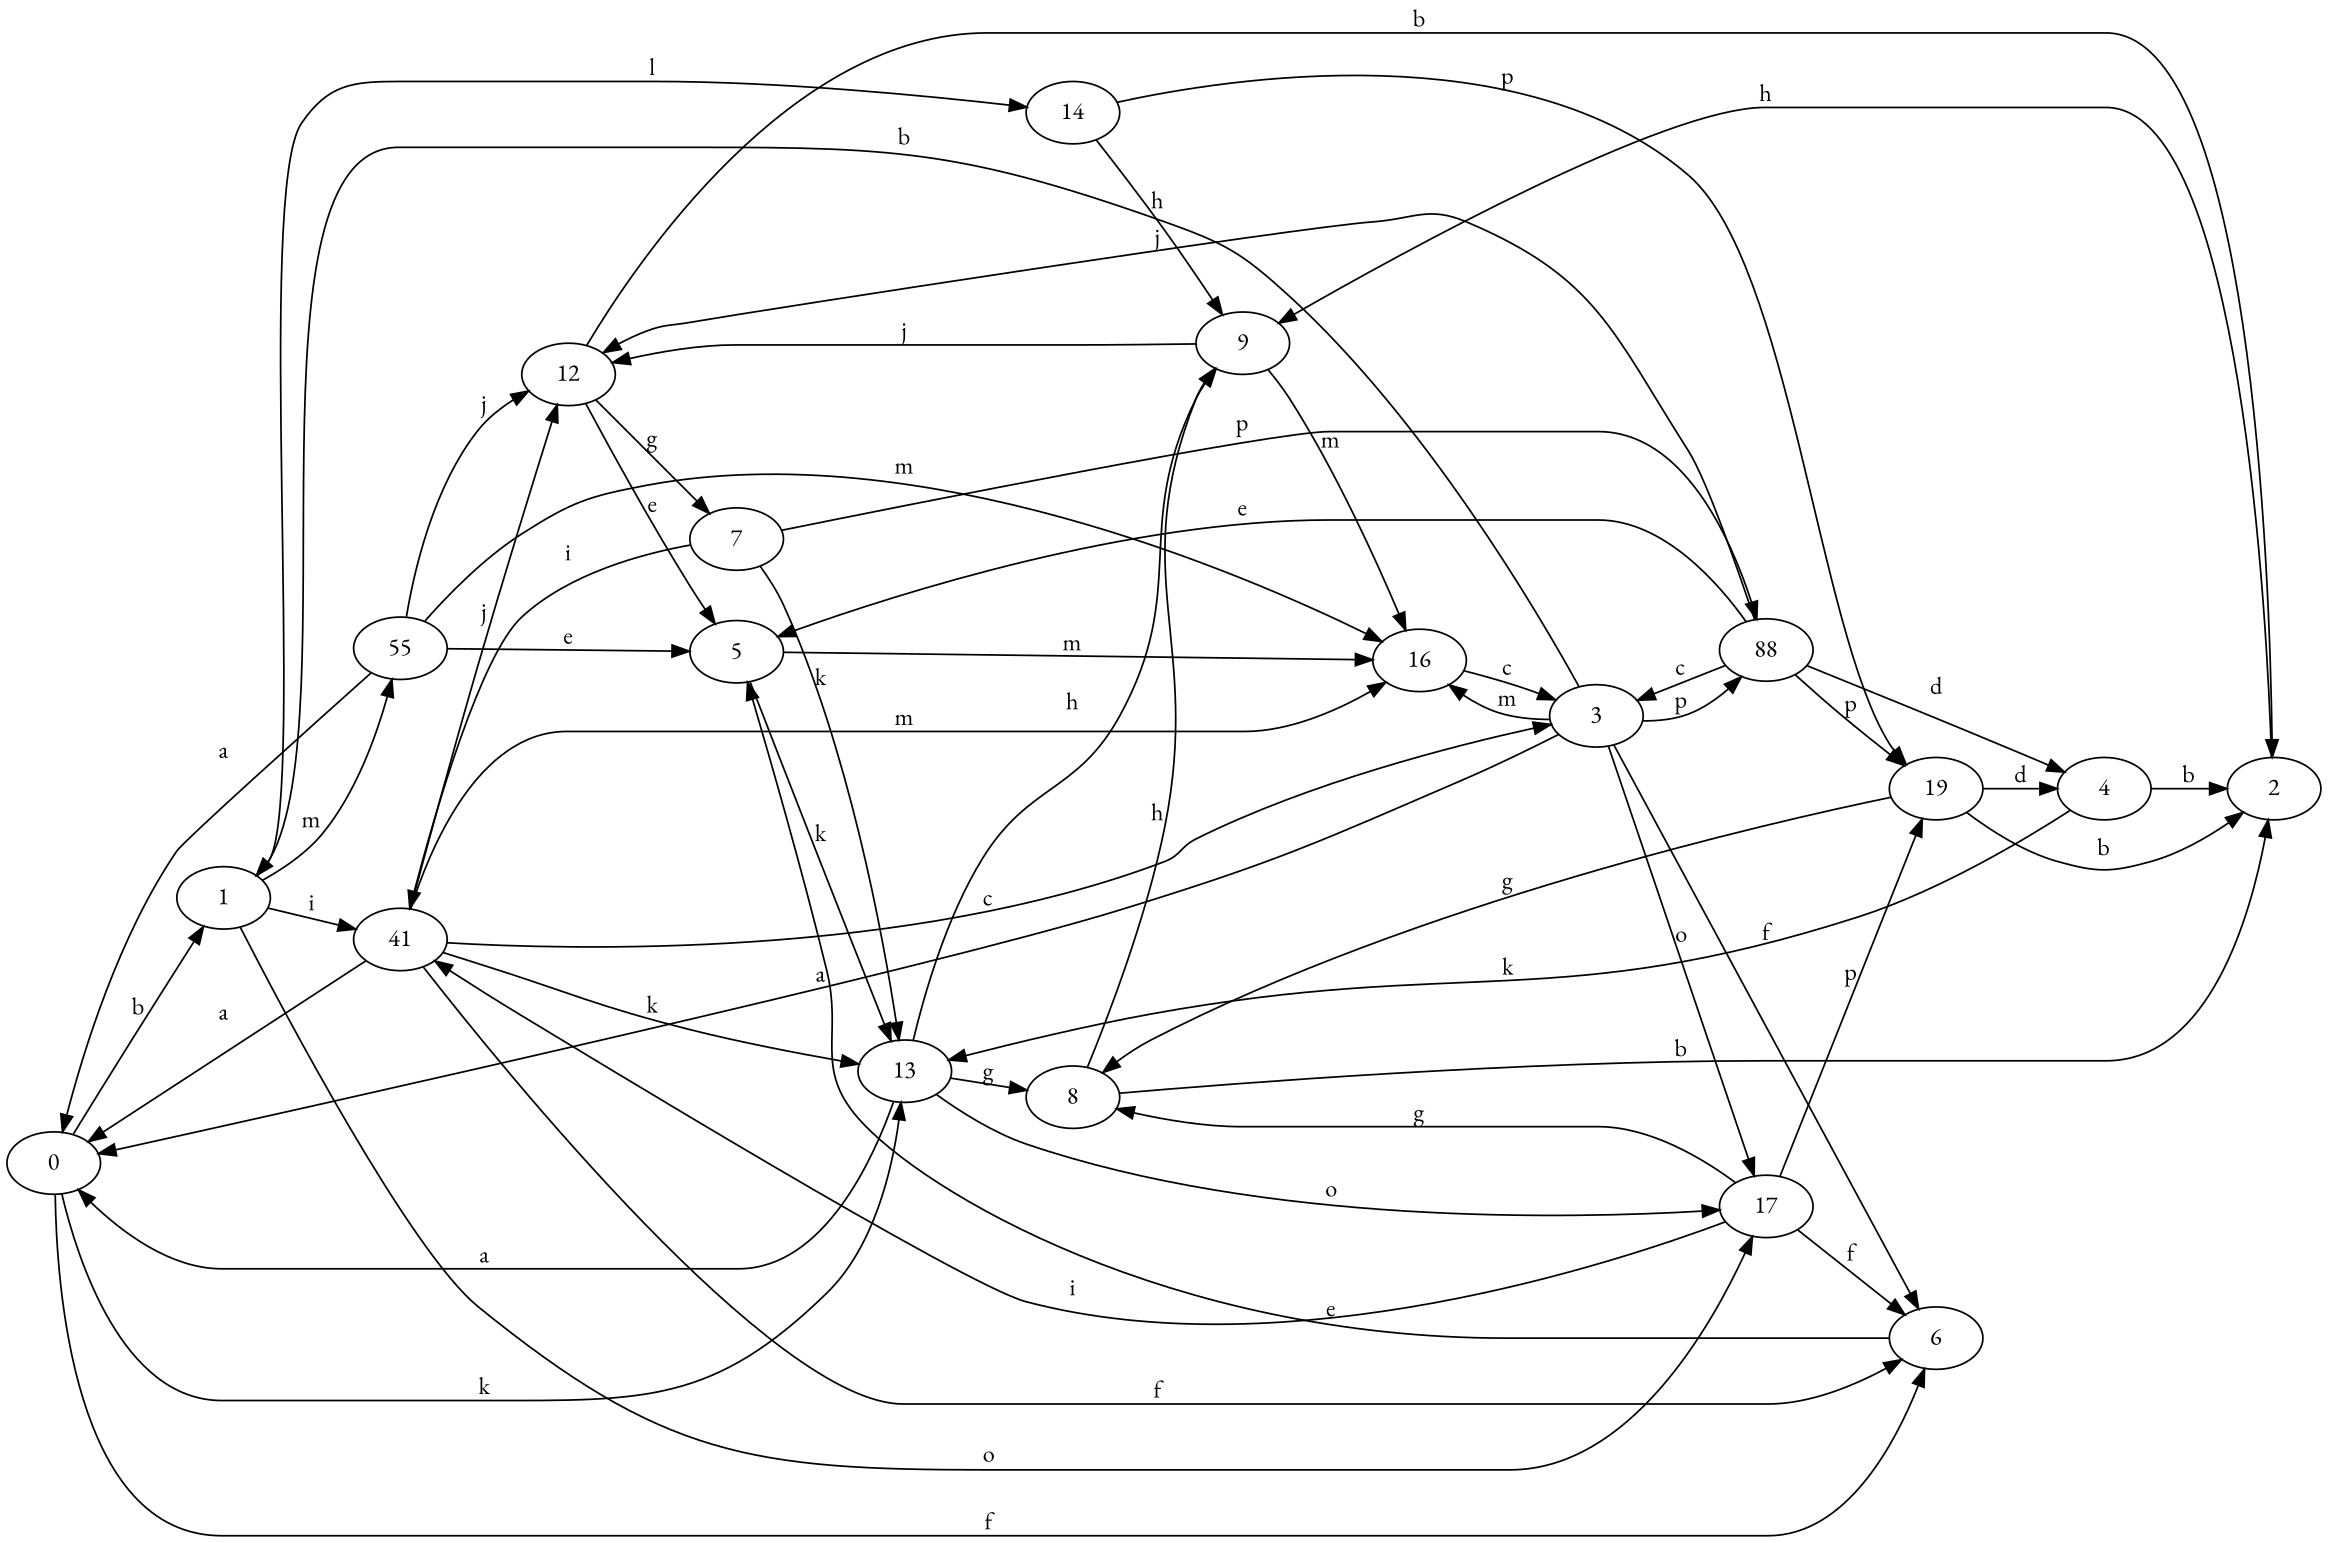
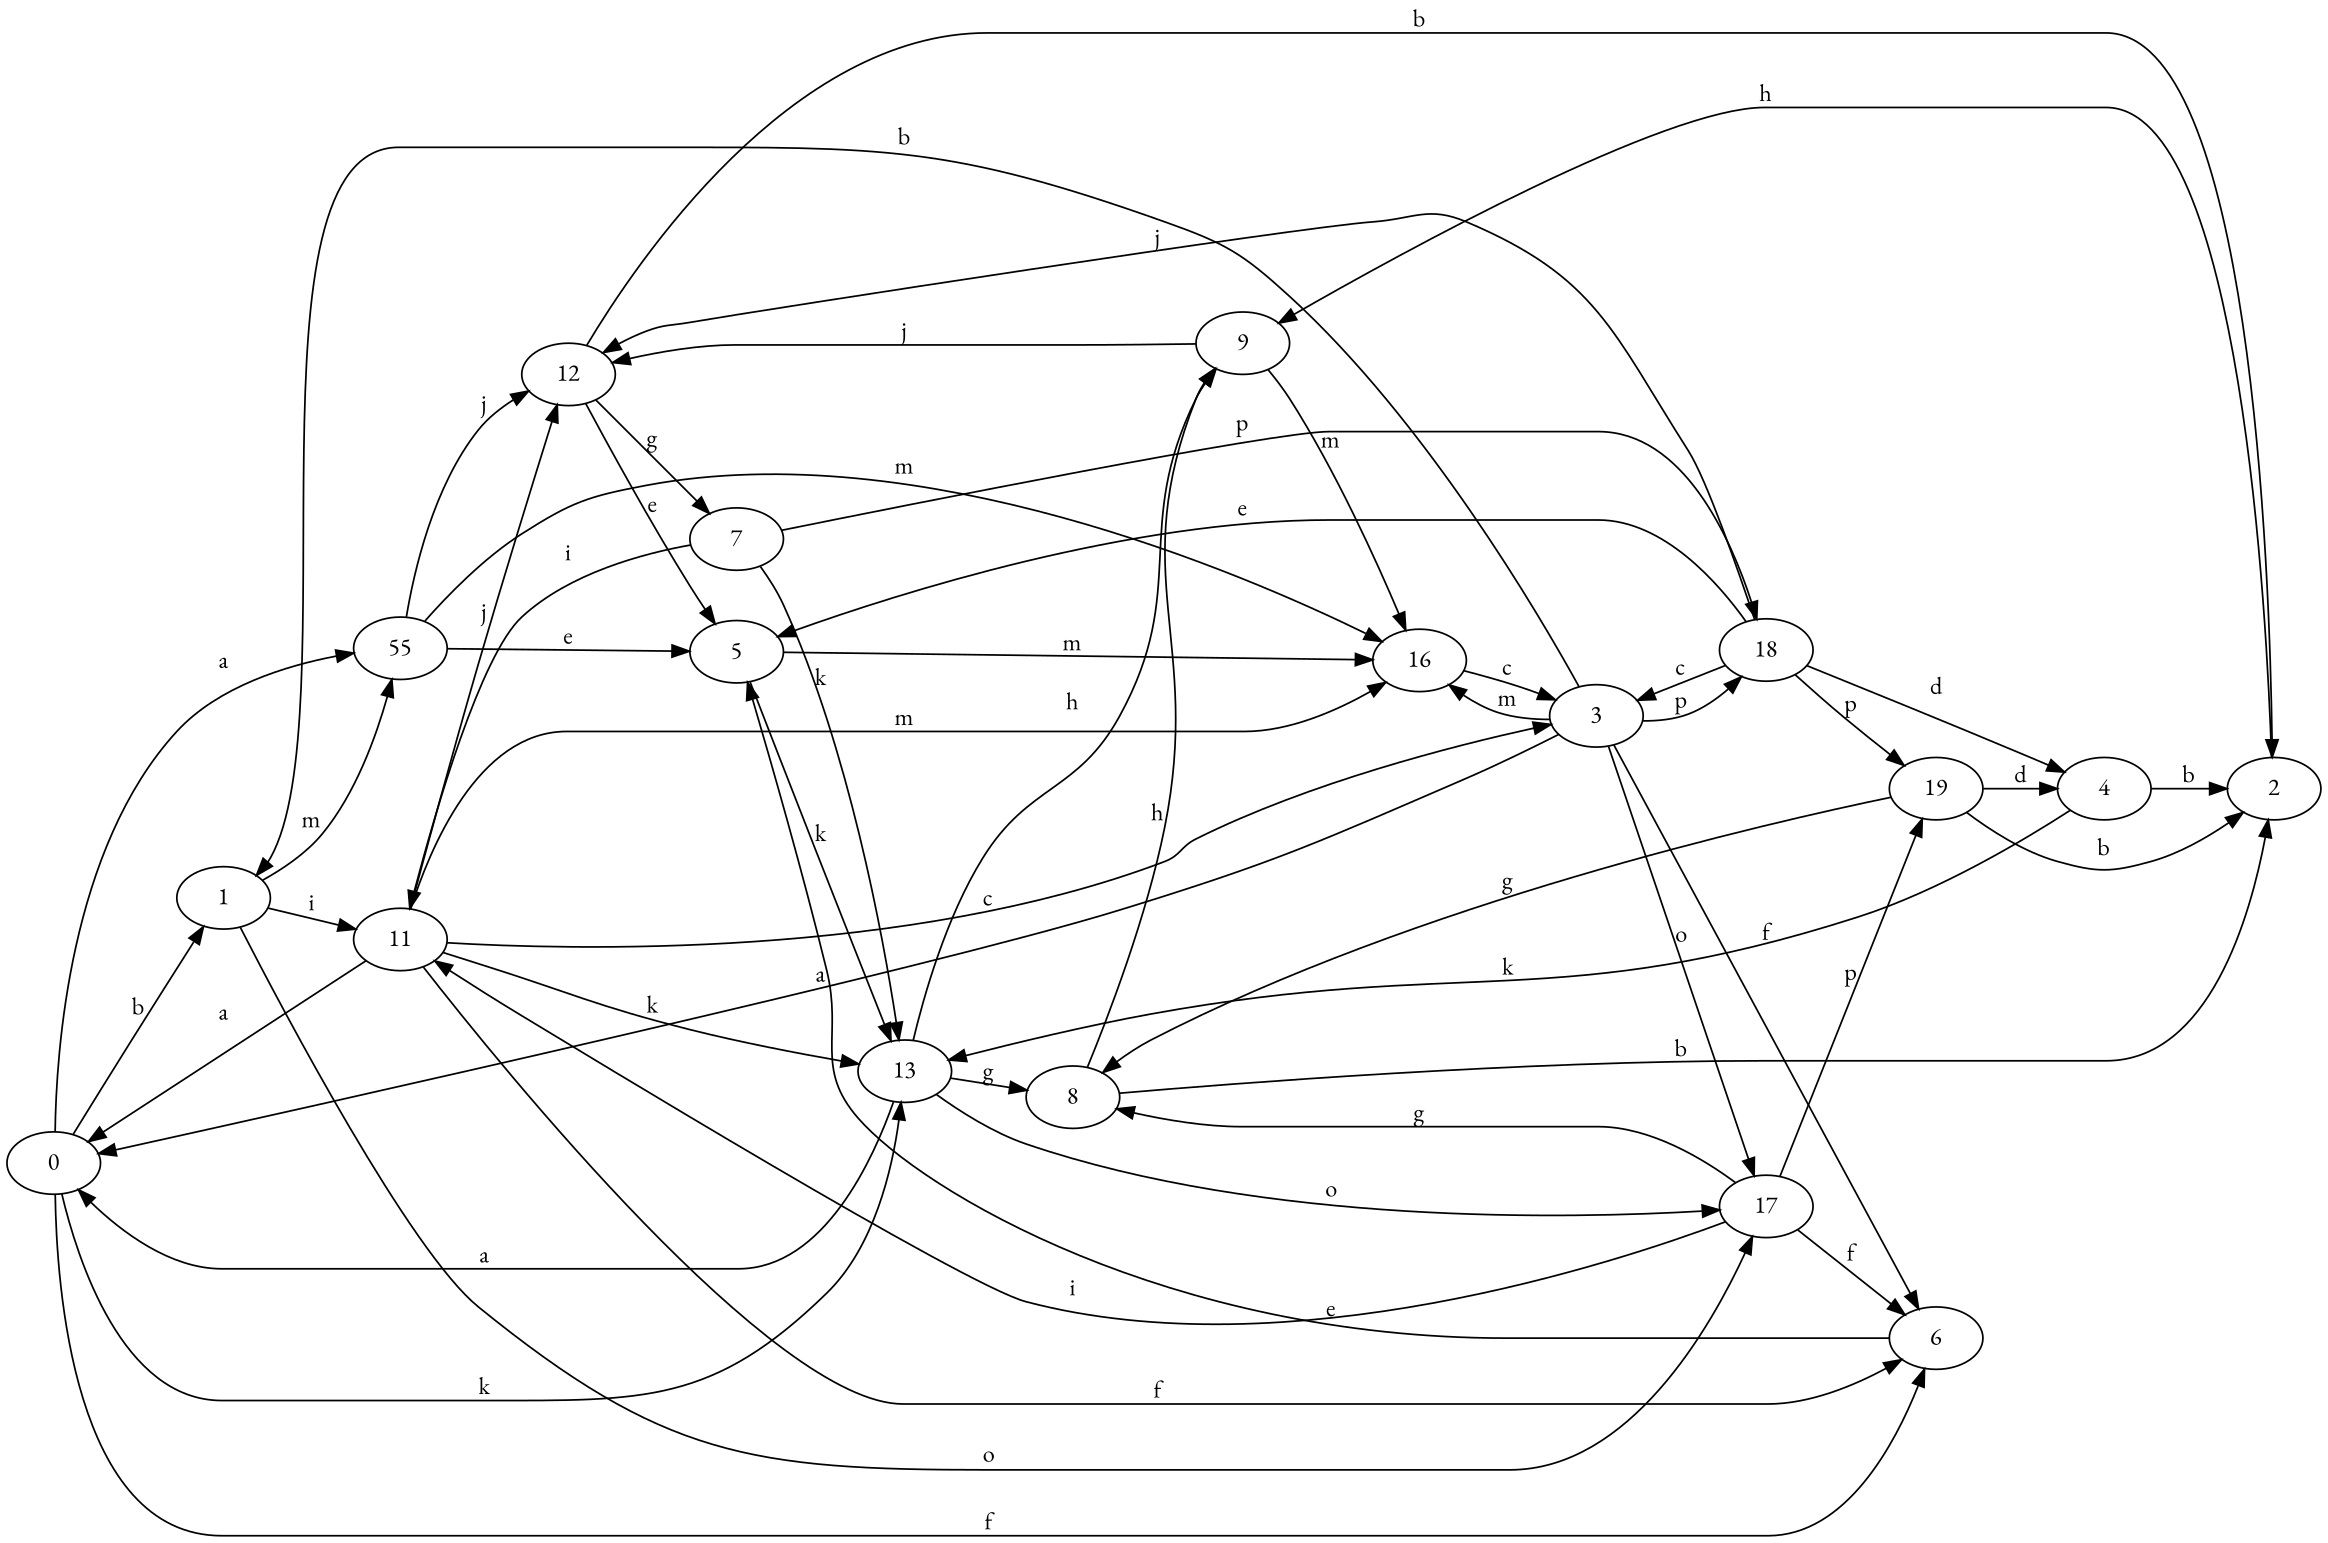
  strict digraph {
    fontname="EB Garamond"
    rankdir=LR
    node [fontname="EB Garamond"]
    edge [fontname="EB Garamond"]
    0
    1
    6
    13
-   11 [label=41]
-   14
+   11
    n7 [label=55]
    17
    5
    9
    8
    3
    16
    12
    19
    2
-   18 [label=88]
+   18
    4
    7
    0 -> 1 [label=b]
    0 -> 6 [label=f]
    0 -> 13 [label=k]
    1 -> 11 [label=i]
-   1 -> 14 [label=l]
    1 -> n7 [label=m]
    1 -> 17 [label=o]
    6 -> 5 [label=e]
    13 -> 0 [label=a]
    13 -> 17 [label=o]
    13 -> 9 [label=h]
    13 -> 8 [label=g]
    11 -> 0 [label=a]
    11 -> 6 [label=f]
    11 -> 13 [label=k]
    11 -> 3 [label=c]
    11 -> 16 [label=m]
    11 -> 12 [label=j]
-   14 -> 9 [label=h]
-   14 -> 19 [label=p]
-   n7 -> 0 [label=a]
+   0 -> n7 [label=a]
    n7 -> 5 [label=e]
    n7 -> 16 [label=m]
    n7 -> 12 [label=j]
    17 -> 6 [label=f]
    17 -> 11 [label=i]
    17 -> 8 [label=g]
    17 -> 19 [label=p]
    5 -> 13 [label=k]
    5 -> 16 [label=m]
    9 -> 16 [label=m]
    9 -> 12 [label=j]
    8 -> 9 [label=h]
    8 -> 2 [label=b]
    3 -> 0 [label=a]
    3 -> 1 [label=b]
    3 -> 6 [label=f]
    3 -> 17 [label=o]
    3 -> 16 [label=m]
    3 -> 18 [label=p]
    16 -> 3 [label=c]
    12 -> 5 [label=e]
    12 -> 2 [label=b]
    12 -> 7 [label=g]
    19 -> 8 [label=g]
    19 -> 2 [label=b]
    19 -> 4 [label=d]
    2 -> 9 [label=h]
    18 -> 5 [label=e]
    18 -> 3 [label=c]
    18 -> 12 [label=j]
    18 -> 19 [label=p]
    18 -> 4 [label=d]
    4 -> 13 [label=k]
    4 -> 2 [label=b]
    7 -> 13 [label=k]
    7 -> 11 [label=i]
    7 -> 18 [label=p]
  }
